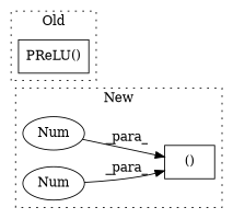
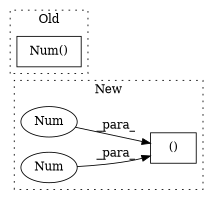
  digraph {
    rankdir=LR
    node [a=76 l=1 shape=box]
    n1 [a=54 l=3 label="()" s=6643]
    n2 [label=Num s=6645 shape=ellipse]
    n3 [label=Num s=6642 shape=ellipse]
-   n4 [a=75 l=10 label="PReLU()" s=4168]
+   n4 [a=75 l=10 label="Num()" s=4168]
    subgraph cluster_1 {
      label=New
      style=dotted
      n1
      n2
      n3
    }
    subgraph cluster_2 {
      label=Old
      style=dotted
      n4
    }
    n2 -> n1 [label=_para_]
    n3 -> n1 [label=_para_]
  }
